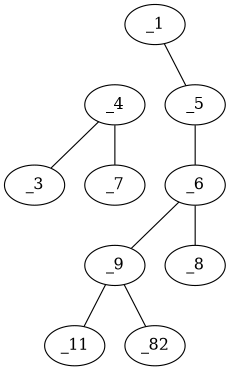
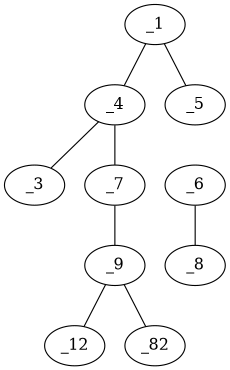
  graph {
    node [charge=0 chem=1 symbol="C  " x=3.7321 y=1]
    edge [valence=1]
    _1 [chem=5 symbol="S  "]
    _4 [chem=2 symbol="O  " x=4.7321]
    _5 [y=0]
    _3 [chem=2 symbol="O  " x=2.7321]
    _7 [chem=4 symbol="N  " x=4.5981 y=-0.5]
    _6 [x=2.866 y=-0.5]
    _8 [x=2.866 y=-1.5]
    _9 [x=4.5981 y=-1.5]
-   _11 [chem=4 symbol="N  " y=-2]
+   _11 [chem=4 symbol="N  " y=-2 label=_12]
    n10 [chem=2 label=_82 symbol="O  " x=5.4641 y=-2]
+   _1 -- _4 [valence=2]
    _1 -- _5
    _4 -- _3 [valence=2]
    _4 -- _7
-   _5 -- _6 [valence=2]
-   _6 -- _9 [valence=2]
+   _7 -- _9 [valence=2]
    _6 -- _8
    _9 -- _11
    _9 -- n10
  }
